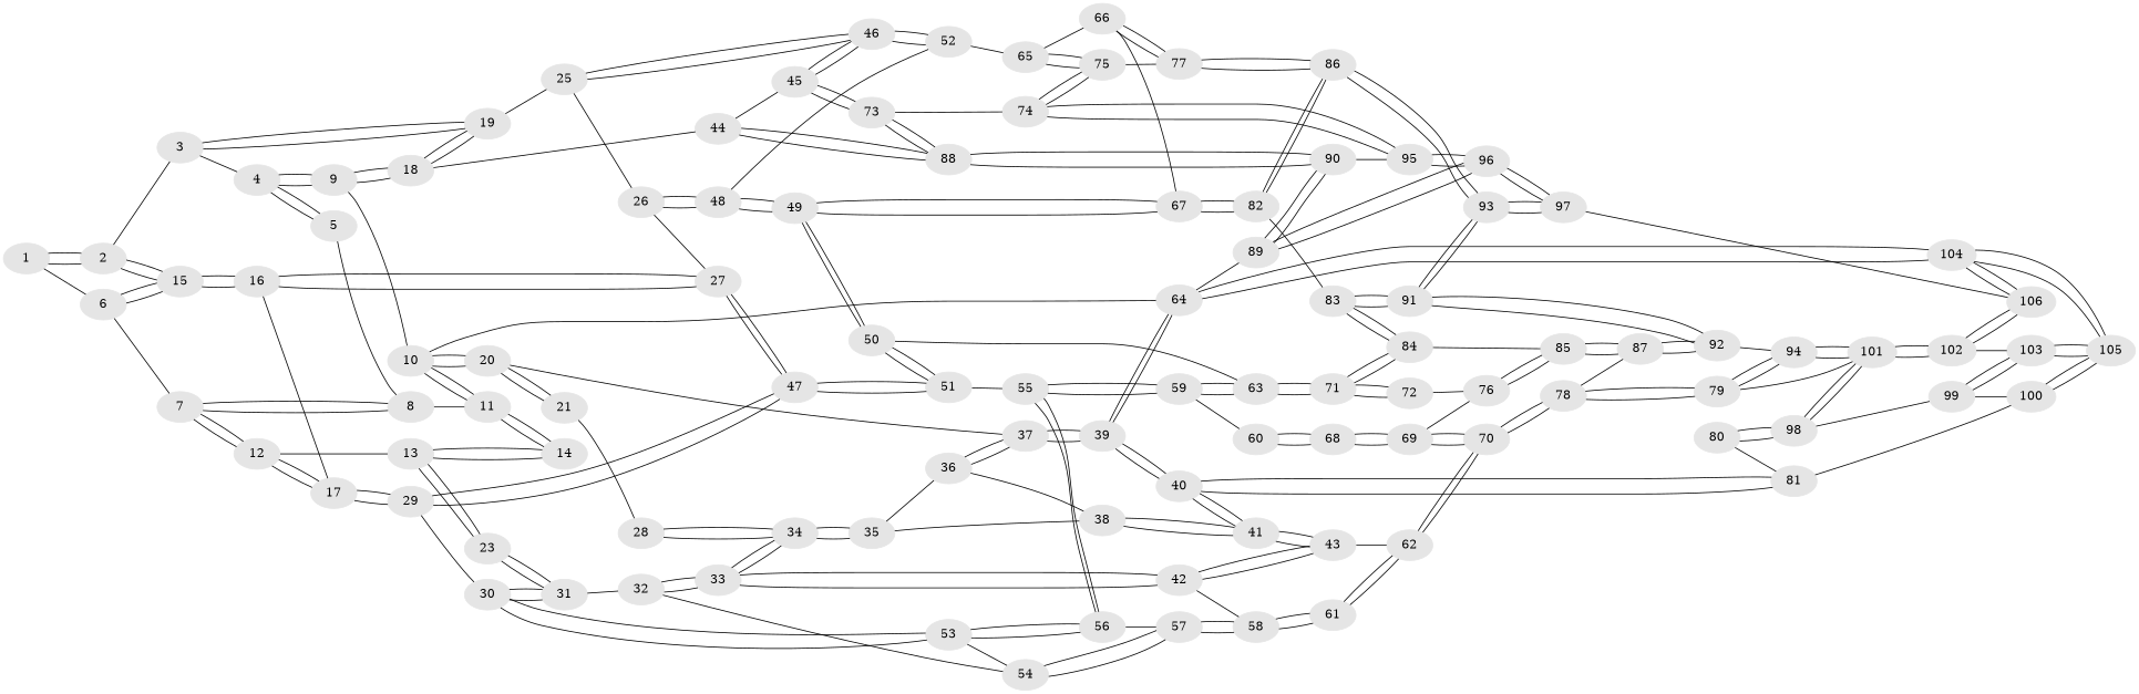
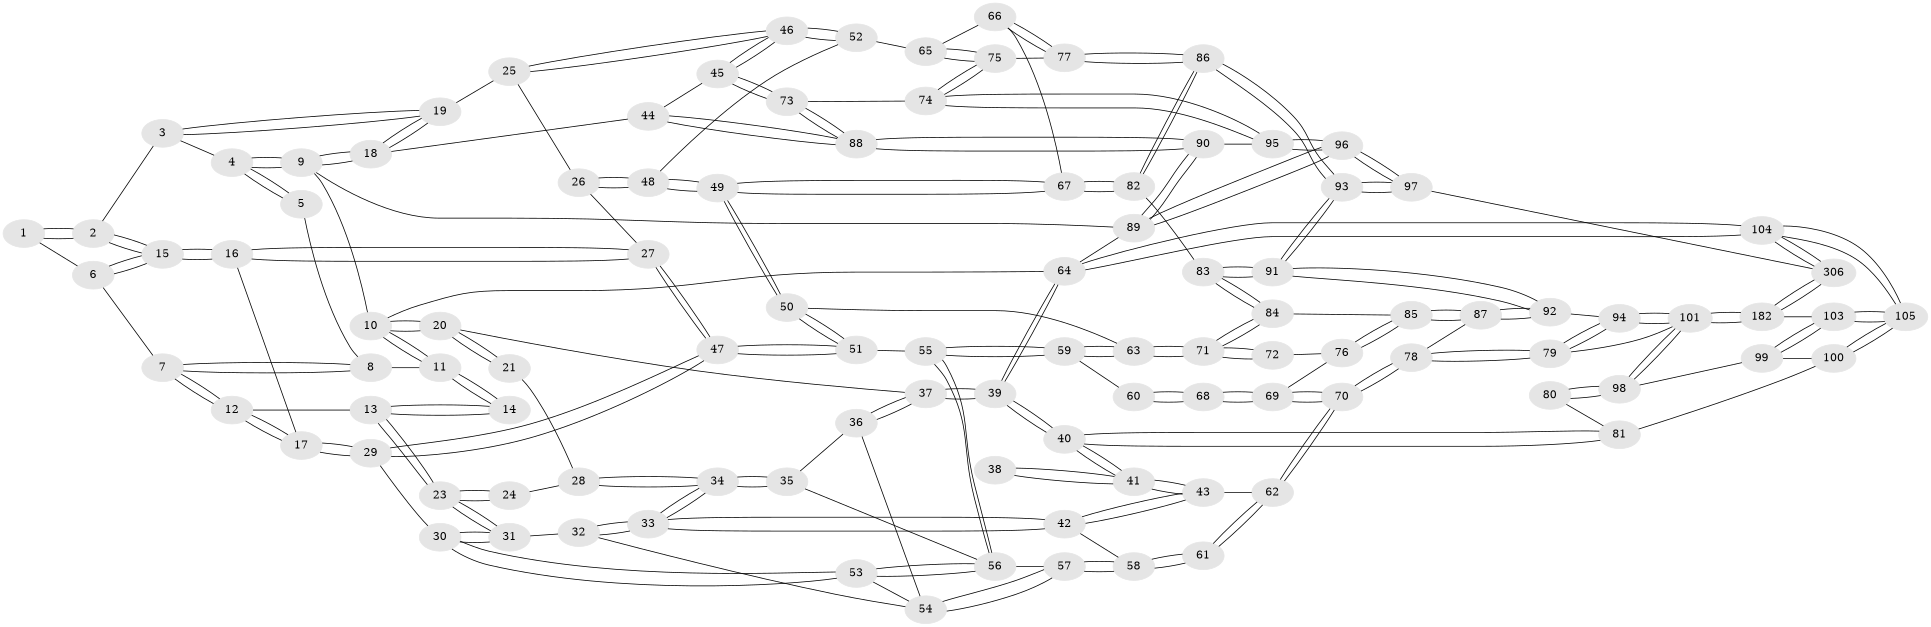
  graph {
    rankdir=LR
    node [color=gray90 style=filled]
    1
    2
    6
    3
    15
    7
    4
    19
    16
    5
    9
    25
    8
    10
    18
    89
    11
    12
    13
    17
    14
    20
    64
    44
    90
    96
    21
    37
    104
    23
    29
+   24
    31
    27
    47
    30
    45
    88
    26
    46
    28
    39
    34
    32
    48
    52
    49
    51
    35
    53
    54
    56
    33
    42
    57
    43
    58
    36
    38
    41
    40
    81
    100
    62
    61
    70
    73
    74
    65
    55
    50
    67
    63
    82
    71
    59
    66
    75
    60
    68
    69
    78
    72
    84
-   106
+   106 [label=306]
    105
    77
    86
    83
    76
    85
    79
    87
    95
    93
    94
    101
    92
    80
    98
    99
    91
    97
-   102
+   102 [label=182]
    103
    1 -- 2
    1 -- 2
    1 -- 6
    2 -- 3
    2 -- 15
    2 -- 15
    6 -- 15
    6 -- 15
    6 -- 7
    3 -- 4
    3 -- 19
    3 -- 19
    15 -- 16
    15 -- 16
    7 -- 8
    7 -- 8
    7 -- 12
    7 -- 12
    4 -- 5
    4 -- 5
    4 -- 9
    4 -- 9
    19 -- 25
    16 -- 17
    16 -- 27
    16 -- 27
    5 -- 8
    9 -- 10
    9 -- 18
    9 -- 18
+   9 -- 89
    25 -- 26
    25 -- 46
    25 -- 46
    8 -- 11
    10 -- 11
    10 -- 11
    10 -- 20
    10 -- 20
    10 -- 64
    18 -- 19
    18 -- 19
    18 -- 44
    89 -- 90
    89 -- 90
    89 -- 96
    89 -- 96
    11 -- 14
    11 -- 14
    12 -- 13
    12 -- 17
    12 -- 17
    13 -- 14
    13 -- 14
    13 -- 23
    13 -- 23
    17 -- 29
    17 -- 29
    20 -- 21
    20 -- 21
    20 -- 37
    64 -- 89
    64 -- 104
    64 -- 104
    44 -- 45
    44 -- 88
    44 -- 88
    90 -- 95
    96 -- 97
    96 -- 97
    21 -- 28
    37 -- 39
    37 -- 39
    104 -- 106
    104 -- 106
    104 -- 105
    104 -- 105
+   23 -- 24
+   23 -- 24
    23 -- 31
    23 -- 31
    29 -- 47
    29 -- 47
    29 -- 30
+   24 -- 28
    31 -- 32
    27 -- 47
    27 -- 47
    47 -- 51
    47 -- 51
    30 -- 31
    30 -- 31
    30 -- 53
    30 -- 53
    45 -- 46
    45 -- 46
    45 -- 73
    45 -- 73
    88 -- 90
    88 -- 90
    26 -- 27
    26 -- 48
    26 -- 48
    46 -- 52
    46 -- 52
    28 -- 34
    28 -- 34
    39 -- 64
    39 -- 64
    39 -- 40
    39 -- 40
    34 -- 35
    34 -- 35
    32 -- 54
    32 -- 33
    32 -- 33
    48 -- 52
    48 -- 49
    48 -- 49
    52 -- 65
    49 -- 50
    49 -- 50
    49 -- 67
    49 -- 67
    51 -- 55
    35 -- 36
-   35 -- 38
+   35 -- 56
    53 -- 54
    53 -- 56
    53 -- 56
    54 -- 57
    54 -- 57
    56 -- 57
    33 -- 34
    33 -- 34
    33 -- 42
    33 -- 42
    42 -- 43
    42 -- 43
    42 -- 58
    57 -- 58
    57 -- 58
    43 -- 62
    58 -- 61
    58 -- 61
    36 -- 37
    36 -- 37
-   36 -- 38
+   36 -- 54
    38 -- 41
    38 -- 41
    41 -- 43
    41 -- 43
    40 -- 41
    40 -- 41
    40 -- 81
    40 -- 81
    81 -- 100
    100 -- 105
    100 -- 105
    62 -- 70
    62 -- 70
    61 -- 62
    61 -- 62
    70 -- 78
    70 -- 78
    73 -- 88
    73 -- 88
    73 -- 74
    74 -- 75
    74 -- 75
    74 -- 95
    74 -- 95
    65 -- 66
    65 -- 75
    65 -- 75
    55 -- 56
    55 -- 56
    55 -- 59
    55 -- 59
    50 -- 51
    50 -- 51
    50 -- 63
    67 -- 82
    67 -- 82
    63 -- 71
    63 -- 71
    82 -- 86
    82 -- 86
    82 -- 83
    71 -- 72
    71 -- 72
    71 -- 84
    71 -- 84
    59 -- 63
    59 -- 63
    59 -- 60
    66 -- 67
    66 -- 77
    66 -- 77
    75 -- 77
    60 -- 68
    60 -- 68
    68 -- 69
    68 -- 69
    69 -- 70
    69 -- 70
    69 -- 76
    78 -- 79
    78 -- 79
    78 -- 87
    72 -- 76
    84 -- 85
    77 -- 86
    77 -- 86
    86 -- 93
    86 -- 93
    83 -- 84
    83 -- 84
    83 -- 91
    83 -- 91
    76 -- 85
    76 -- 85
    85 -- 87
    85 -- 87
    79 -- 94
    79 -- 94
    79 -- 101
    87 -- 92
    87 -- 92
    95 -- 96
    95 -- 96
    93 -- 97
    93 -- 97
    94 -- 101
    94 -- 101
    101 -- 102
    101 -- 102
    92 -- 94
    80 -- 81
    80 -- 98
    80 -- 98
    98 -- 101
    98 -- 101
    98 -- 99
    99 -- 100
    99 -- 103
    99 -- 103
    91 -- 93
    91 -- 93
    91 -- 92
    91 -- 92
    97 -- 106
    102 -- 106
    102 -- 106
    102 -- 103
    103 -- 105
    103 -- 105
  }
